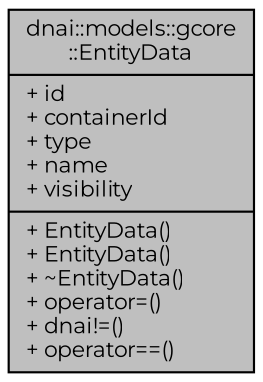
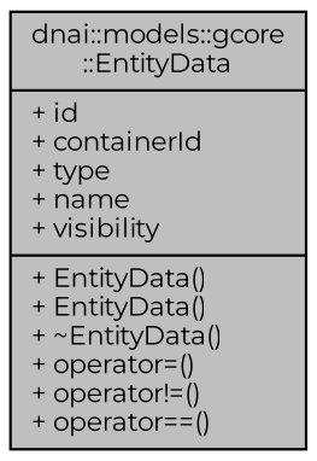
  digraph {
    fontname=Montserrat
-   n1 [color=black fillcolor=grey75 fontcolor=black fontname=Montserrat fontsize=10 height=0.2 label="{dnai::models::gcore\l::EntityData\n|+ id\l+ containerId\l+ type\l+ name\l+ visibility\l|+ EntityData()\l+ EntityData()\l+ ~EntityData()\l+ operator=()\l+ dnai!=()\l+ operator==()\l}" shape=record style=filled width=0.4]
+   n1 [color=black fillcolor=grey75 fontcolor=black fontname=Montserrat fontsize=10 height=0.2 label="{dnai::models::gcore\l::EntityData\n|+ id\l+ containerId\l+ type\l+ name\l+ visibility\l|+ EntityData()\l+ EntityData()\l+ ~EntityData()\l+ operator=()\l+ operator!=()\l+ operator==()\l}" shape=record style=filled width=0.4]
  }
